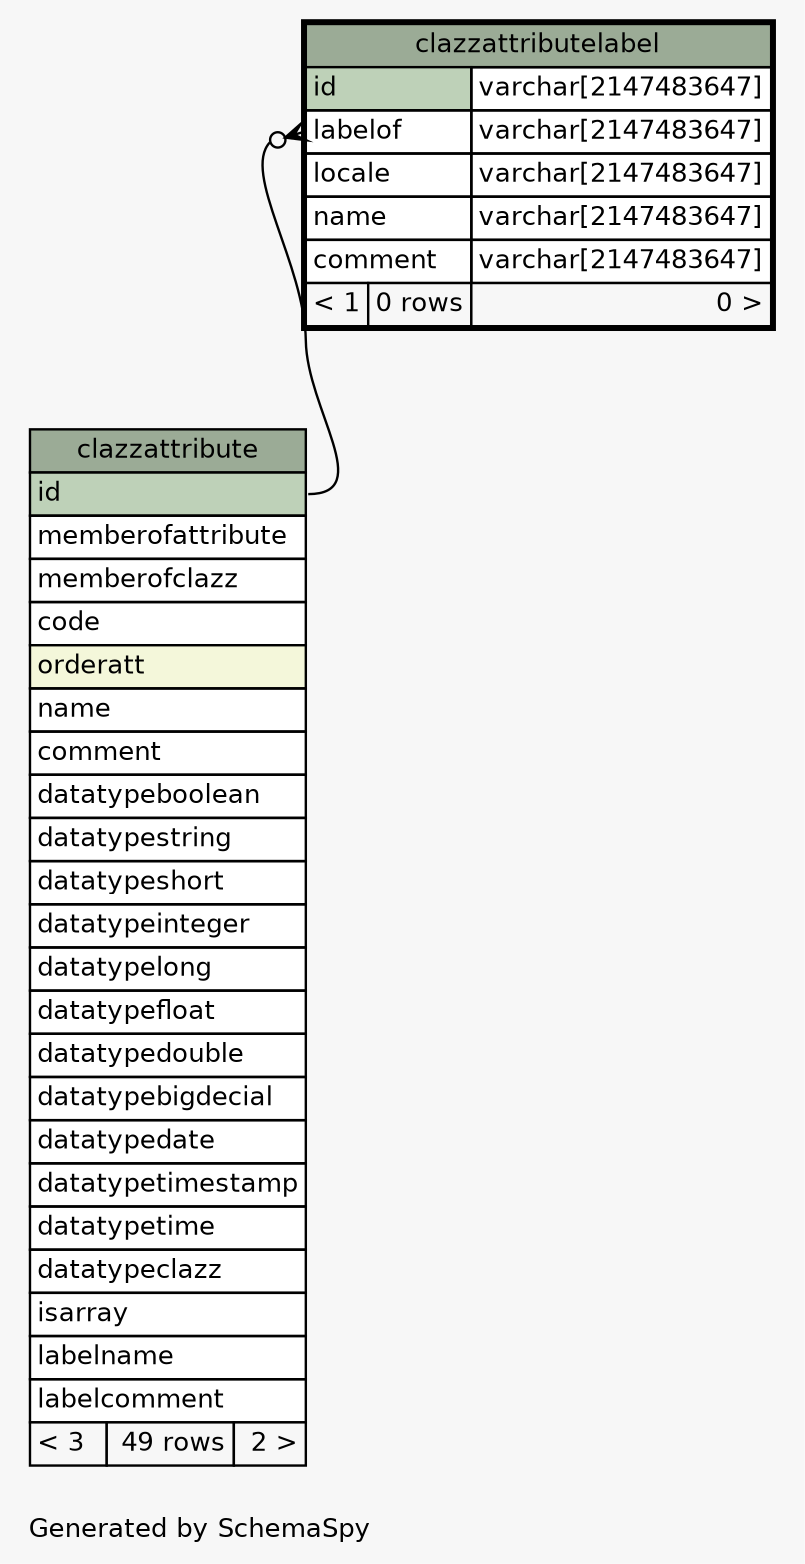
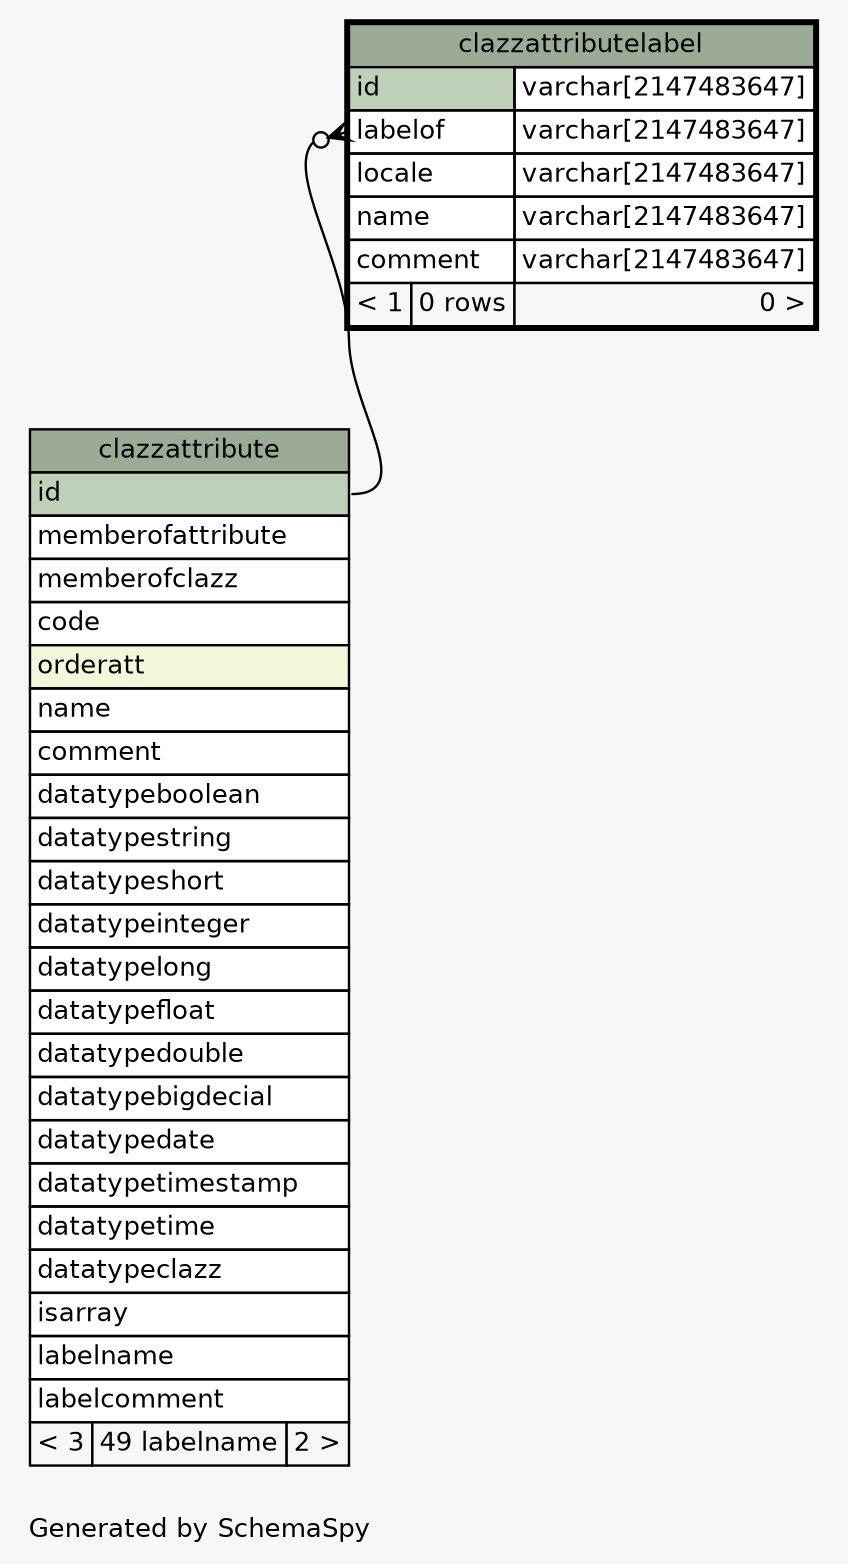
  digraph {
    bgcolor="#f7f7f7"
    fontname=Helvetica
    fontsize=11
    label="\nGenerated by SchemaSpy"
    labeljust=l
    nodesep=0.18
    rankdir=TB
    ranksep=0.46
    node [fontname=Helvetica fontsize=11 shape=plaintext]
    n1 [label=<     <TABLE BORDER="2" CELLBORDER="1" CELLSPACING="0" BGCOLOR="#ffffff">       <TR><TD COLSPAN="3" BGCOLOR="#9bab96" ALIGN="CENTER">clazzattributelabel</TD></TR>       <TR><TD PORT="id" COLSPAN="2" BGCOLOR="#bed1b8" ALIGN="LEFT">id</TD><TD PORT="id.type" ALIGN="LEFT">varchar[2147483647]</TD></TR>       <TR><TD PORT="labelof" COLSPAN="2" ALIGN="LEFT">labelof</TD><TD PORT="labelof.type" ALIGN="LEFT">varchar[2147483647]</TD></TR>       <TR><TD PORT="locale" COLSPAN="2" ALIGN="LEFT">locale</TD><TD PORT="locale.type" ALIGN="LEFT">varchar[2147483647]</TD></TR>       <TR><TD PORT="name" COLSPAN="2" ALIGN="LEFT">name</TD><TD PORT="name.type" ALIGN="LEFT">varchar[2147483647]</TD></TR>       <TR><TD PORT="comment" COLSPAN="2" ALIGN="LEFT">comment</TD><TD PORT="comment.type" ALIGN="LEFT">varchar[2147483647]</TD></TR>       <TR><TD ALIGN="LEFT" BGCOLOR="#f7f7f7">&lt; 1</TD><TD ALIGN="RIGHT" BGCOLOR="#f7f7f7">0 rows</TD><TD ALIGN="RIGHT" BGCOLOR="#f7f7f7">0 &gt;</TD></TR>     </TABLE>>]
-   n2 [label=<     <TABLE BORDER="0" CELLBORDER="1" CELLSPACING="0" BGCOLOR="#ffffff">       <TR><TD COLSPAN="3" BGCOLOR="#9bab96" ALIGN="CENTER">clazzattribute</TD></TR>       <TR><TD PORT="id" COLSPAN="3" BGCOLOR="#bed1b8" ALIGN="LEFT">id</TD></TR>       <TR><TD PORT="memberofattribute" COLSPAN="3" ALIGN="LEFT">memberofattribute</TD></TR>       <TR><TD PORT="memberofclazz" COLSPAN="3" ALIGN="LEFT">memberofclazz</TD></TR>       <TR><TD PORT="code" COLSPAN="3" ALIGN="LEFT">code</TD></TR>       <TR><TD PORT="orderatt" COLSPAN="3" BGCOLOR="#f4f7da" ALIGN="LEFT">orderatt</TD></TR>       <TR><TD PORT="name" COLSPAN="3" ALIGN="LEFT">name</TD></TR>       <TR><TD PORT="comment" COLSPAN="3" ALIGN="LEFT">comment</TD></TR>       <TR><TD PORT="datatypeboolean" COLSPAN="3" ALIGN="LEFT">datatypeboolean</TD></TR>       <TR><TD PORT="datatypestring" COLSPAN="3" ALIGN="LEFT">datatypestring</TD></TR>       <TR><TD PORT="datatypeshort" COLSPAN="3" ALIGN="LEFT">datatypeshort</TD></TR>       <TR><TD PORT="datatypeinteger" COLSPAN="3" ALIGN="LEFT">datatypeinteger</TD></TR>       <TR><TD PORT="datatypelong" COLSPAN="3" ALIGN="LEFT">datatypelong</TD></TR>       <TR><TD PORT="datatypefloat" COLSPAN="3" ALIGN="LEFT">datatypefloat</TD></TR>       <TR><TD PORT="datatypedouble" COLSPAN="3" ALIGN="LEFT">datatypedouble</TD></TR>       <TR><TD PORT="datatypebigdecial" COLSPAN="3" ALIGN="LEFT">datatypebigdecial</TD></TR>       <TR><TD PORT="datatypedate" COLSPAN="3" ALIGN="LEFT">datatypedate</TD></TR>       <TR><TD PORT="datatypetimestamp" COLSPAN="3" ALIGN="LEFT">datatypetimestamp</TD></TR>       <TR><TD PORT="datatypetime" COLSPAN="3" ALIGN="LEFT">datatypetime</TD></TR>       <TR><TD PORT="datatypeclazz" COLSPAN="3" ALIGN="LEFT">datatypeclazz</TD></TR>       <TR><TD PORT="isarray" COLSPAN="3" ALIGN="LEFT">isarray</TD></TR>       <TR><TD PORT="labelname" COLSPAN="3" ALIGN="LEFT">labelname</TD></TR>       <TR><TD PORT="labelcomment" COLSPAN="3" ALIGN="LEFT">labelcomment</TD></TR>       <TR><TD ALIGN="LEFT" BGCOLOR="#f7f7f7">&lt; 3</TD><TD ALIGN="RIGHT" BGCOLOR="#f7f7f7">49 rows</TD><TD ALIGN="RIGHT" BGCOLOR="#f7f7f7">2 &gt;</TD></TR>     </TABLE>>]
+   n2 [label=<     <TABLE BORDER="0" CELLBORDER="1" CELLSPACING="0" BGCOLOR="#ffffff">       <TR><TD COLSPAN="3" BGCOLOR="#9bab96" ALIGN="CENTER">clazzattribute</TD></TR>       <TR><TD PORT="id" COLSPAN="3" BGCOLOR="#bed1b8" ALIGN="LEFT">id</TD></TR>       <TR><TD PORT="memberofattribute" COLSPAN="3" ALIGN="LEFT">memberofattribute</TD></TR>       <TR><TD PORT="memberofclazz" COLSPAN="3" ALIGN="LEFT">memberofclazz</TD></TR>       <TR><TD PORT="code" COLSPAN="3" ALIGN="LEFT">code</TD></TR>       <TR><TD PORT="orderatt" COLSPAN="3" BGCOLOR="#f4f7da" ALIGN="LEFT">orderatt</TD></TR>       <TR><TD PORT="name" COLSPAN="3" ALIGN="LEFT">name</TD></TR>       <TR><TD PORT="comment" COLSPAN="3" ALIGN="LEFT">comment</TD></TR>       <TR><TD PORT="datatypeboolean" COLSPAN="3" ALIGN="LEFT">datatypeboolean</TD></TR>       <TR><TD PORT="datatypestring" COLSPAN="3" ALIGN="LEFT">datatypestring</TD></TR>       <TR><TD PORT="datatypeshort" COLSPAN="3" ALIGN="LEFT">datatypeshort</TD></TR>       <TR><TD PORT="datatypeinteger" COLSPAN="3" ALIGN="LEFT">datatypeinteger</TD></TR>       <TR><TD PORT="datatypelong" COLSPAN="3" ALIGN="LEFT">datatypelong</TD></TR>       <TR><TD PORT="datatypefloat" COLSPAN="3" ALIGN="LEFT">datatypefloat</TD></TR>       <TR><TD PORT="datatypedouble" COLSPAN="3" ALIGN="LEFT">datatypedouble</TD></TR>       <TR><TD PORT="datatypebigdecial" COLSPAN="3" ALIGN="LEFT">datatypebigdecial</TD></TR>       <TR><TD PORT="datatypedate" COLSPAN="3" ALIGN="LEFT">datatypedate</TD></TR>       <TR><TD PORT="datatypetimestamp" COLSPAN="3" ALIGN="LEFT">datatypetimestamp</TD></TR>       <TR><TD PORT="datatypetime" COLSPAN="3" ALIGN="LEFT">datatypetime</TD></TR>       <TR><TD PORT="datatypeclazz" COLSPAN="3" ALIGN="LEFT">datatypeclazz</TD></TR>       <TR><TD PORT="isarray" COLSPAN="3" ALIGN="LEFT">isarray</TD></TR>       <TR><TD PORT="labelname" COLSPAN="3" ALIGN="LEFT">labelname</TD></TR>       <TR><TD PORT="labelcomment" COLSPAN="3" ALIGN="LEFT">labelcomment</TD></TR>       <TR><TD ALIGN="LEFT" BGCOLOR="#f7f7f7">&lt; 3</TD><TD ALIGN="RIGHT" BGCOLOR="#f7f7f7">49 labelname</TD><TD ALIGN="RIGHT" BGCOLOR="#f7f7f7">2 &gt;</TD></TR>     </TABLE>>]
    n1 -> n2 [arrowhead=none arrowsize=0.8 arrowtail=crowodot dir=back headport="id:e" tailport="labelof:w"]
  }
